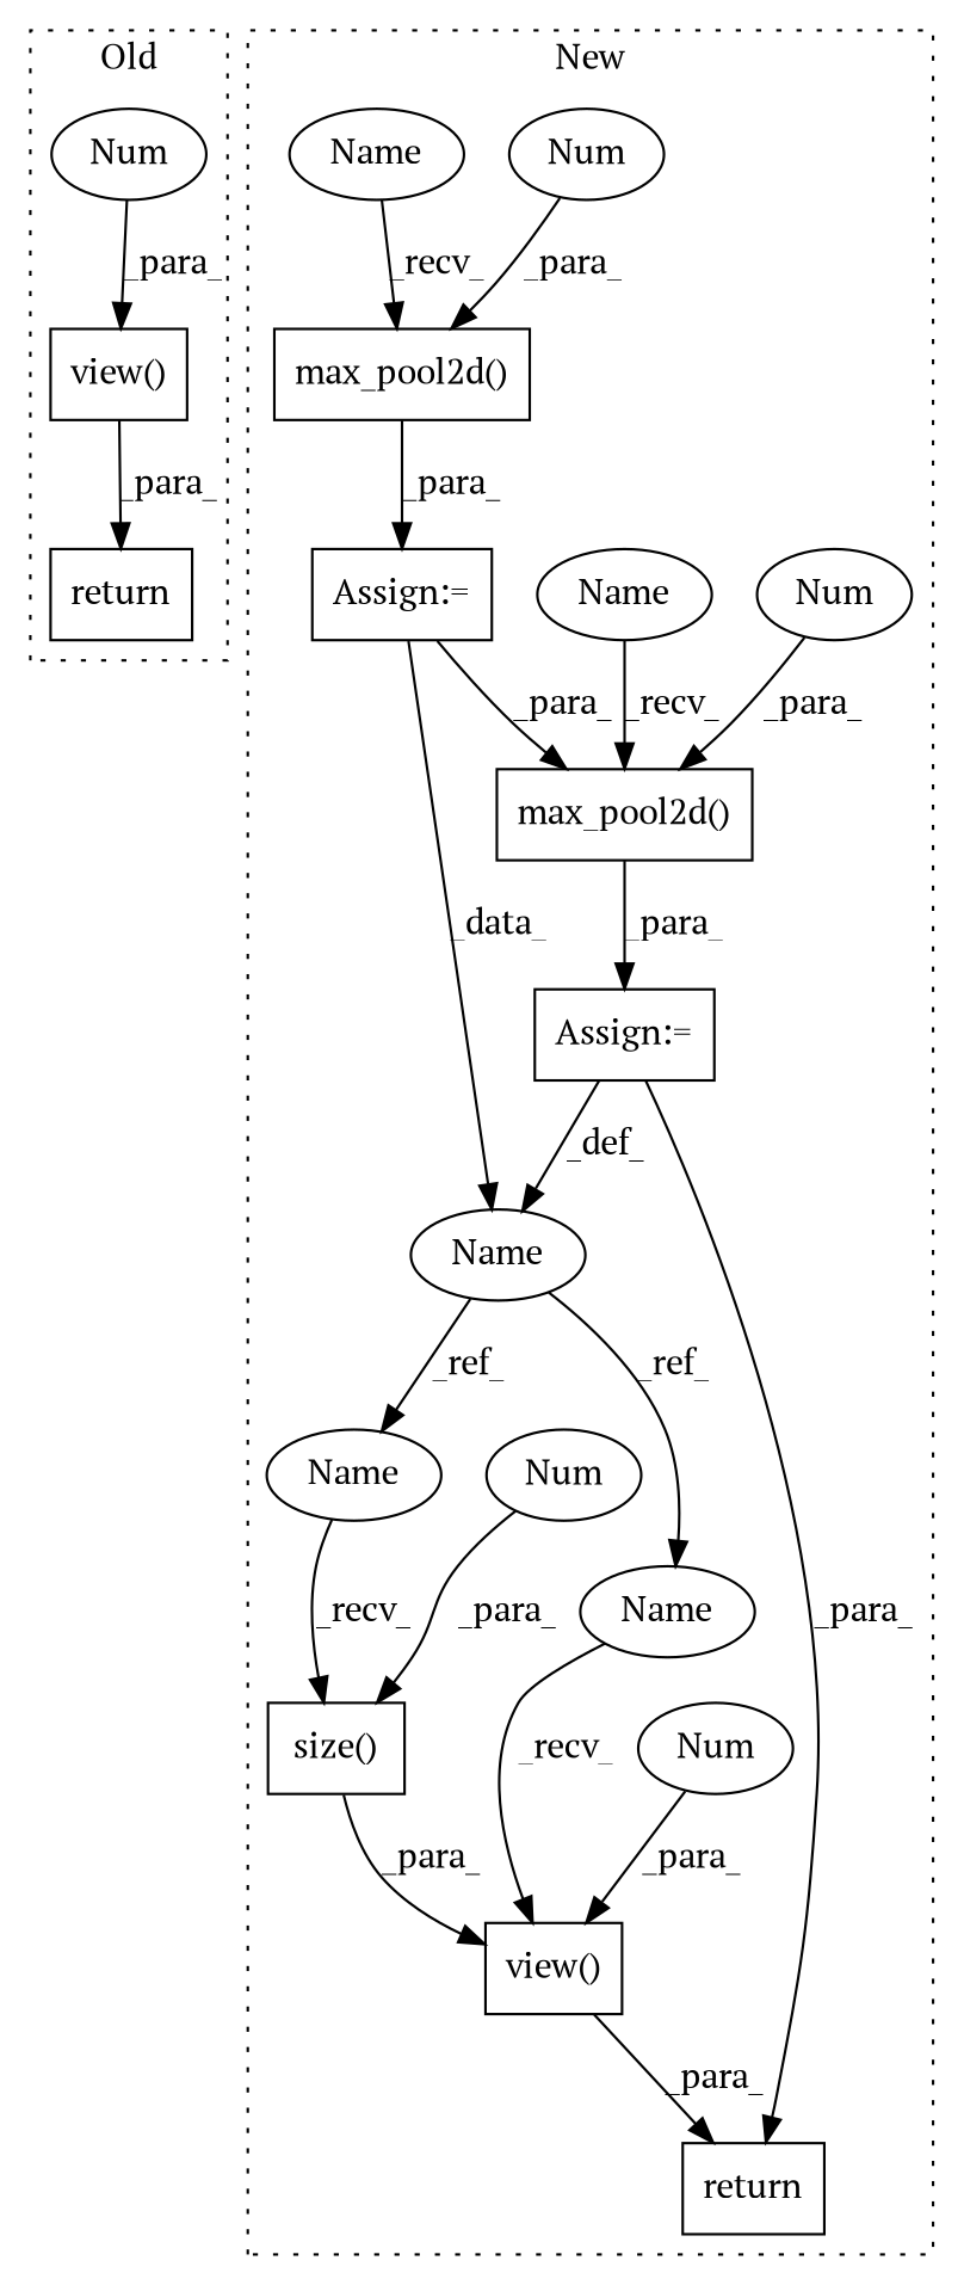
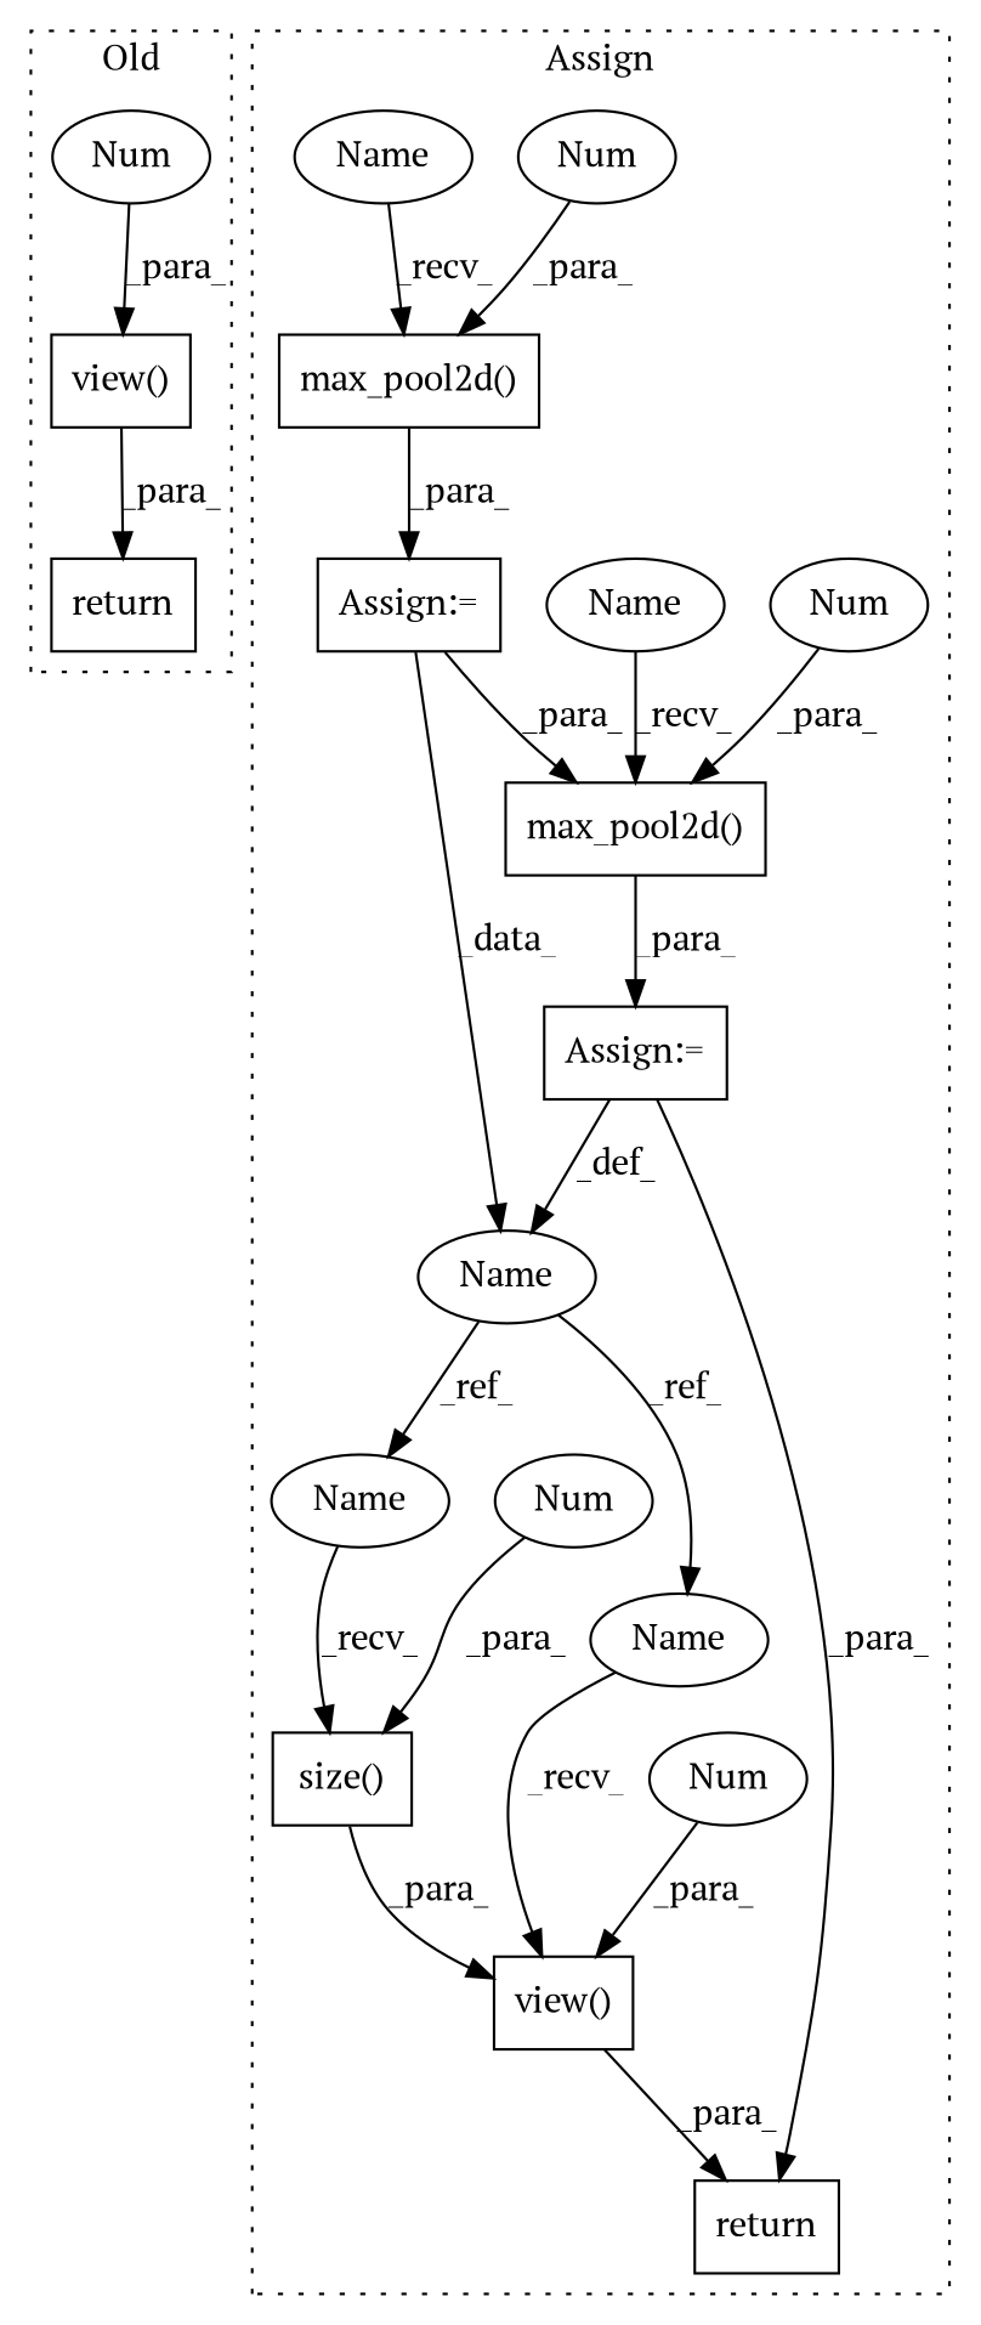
  digraph {
    fontname="PT Serif"
    node [a=75 l=1 shape=ellipse fontname="PT Serif"]
    edge [fontname="PT Serif"]
    n1 [l="7,1" label="view()" s="537,554" shape=box]
    n2 [a=76 l=2 label=Num s=544]
    n3 [a=93 l=7 label=return s=652 shape=box]
    n4 [l="13,1" label="max_pool2d()" s="519,538" shape=box]
    n5 [a=76 label=Num s=537]
    n6 [l="13,1" label="max_pool2d()" s="446,465" shape=box]
    n7 [a=76 label=Num s=464]
    n8 [l="9,1" label="view()" s="554,578" shape=box]
    n9 [a=87 l=3 label=Name s=513]
    n10 [l="9,1" label="size()" s="563,573" shape=box]
    n11 [a=76 label=Num s=572]
    n12 [a=76 l=2 label=Num s=576]
    n13 [a=68 l=3 label="Assign:=" s=516 shape=box]
    n14 [a=68 l=3 label="Assign:=" s=443 shape=box]
    n15 [a=93 l=7 label=return s=688 shape=box]
    n16 [a=87 label=Name s=519]
    n17 [a=87 label=Name s=446]
    n18 [a=87 l=3 label=Name s=554]
    n19 [a=87 l=3 label=Name s=563]
    subgraph cluster_1 {
      label=Old
      style=dotted
      n1
      n2
      n3
    }
    subgraph cluster_2 {
-     label=New
+     label=Assign
      style=dotted
      n4
      n5
      n6
      n7
      n8
      n9
      n10
      n11
      n12
      n13
      n14
      n15
      n16
      n17
      n18
      n19
    }
    n1 -> n3 [label=_para_]
    n2 -> n1 [label=_para_]
    n4 -> n13 [label=_para_]
    n5 -> n4 [label=_para_]
    n6 -> n14 [label=_para_]
    n7 -> n6 [label=_para_]
    n8 -> n15 [label=_para_]
    n9 -> n18 [label=_ref_]
    n9 -> n19 [label=_ref_]
    n10 -> n8 [label=_para_]
    n11 -> n10 [label=_para_]
    n12 -> n8 [label=_para_]
    n13 -> n9 [label=_def_]
    n13 -> n15 [label=_para_]
    n14 -> n4 [label=_para_]
    n14 -> n9 [label=_data_]
    n16 -> n4 [label=_recv_]
    n17 -> n6 [label=_recv_]
    n18 -> n8 [label=_recv_]
    n19 -> n10 [label=_recv_]
  }
